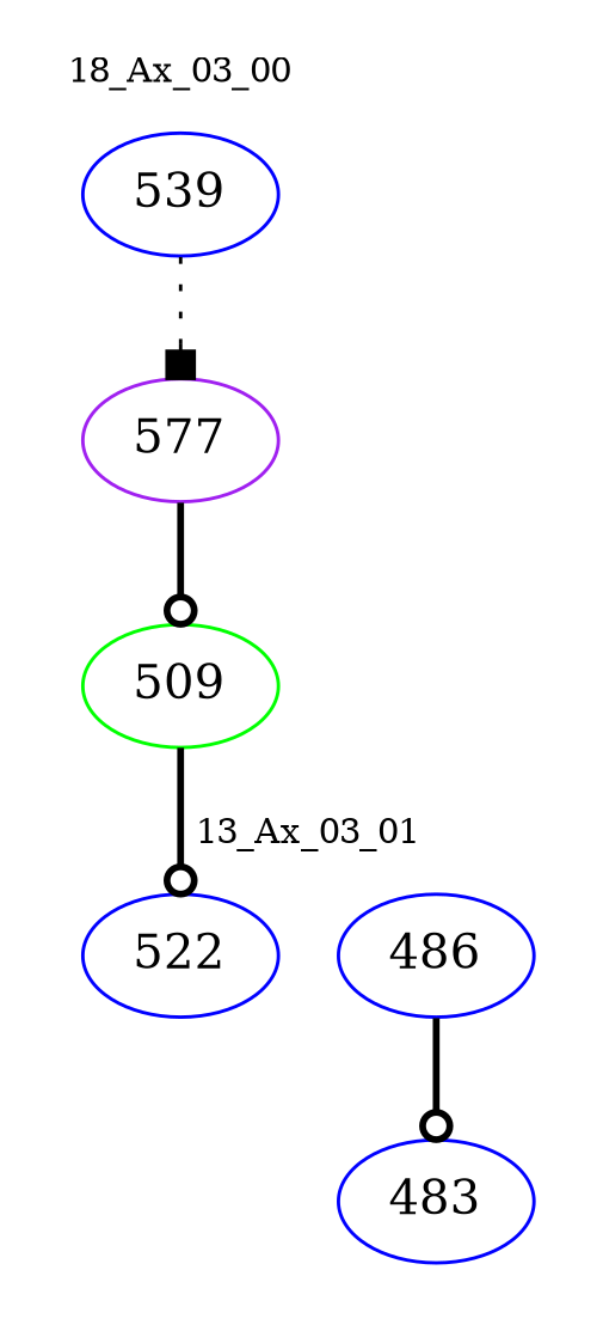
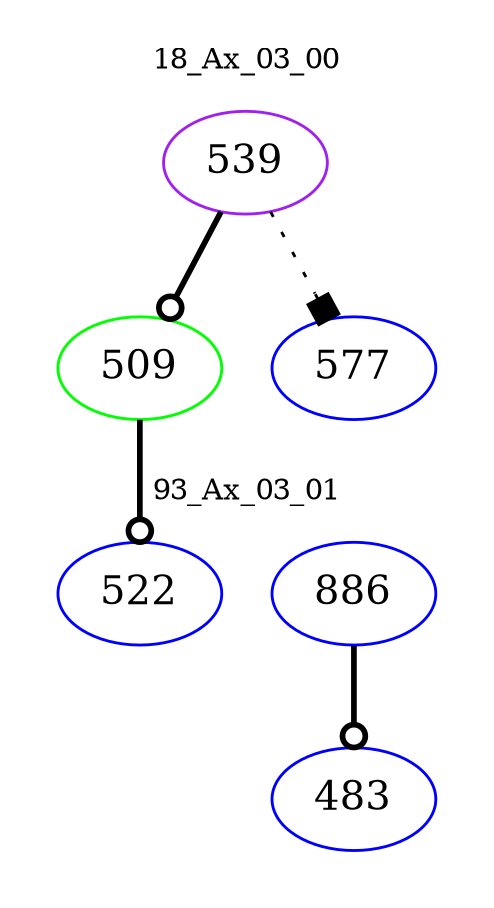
  digraph {
    node [color=blue]
    edge [arrowhead=odot color=black style=bold]
-   n1 [label=486]
+   n1 [label=886]
    n2 [label=483]
    n3 [label=522]
-   n4 [label=539]
+   n4 [color=purple label=539]
    n5 [color=green label=509]
-   n6 [color=purple label=577]
+   n6 [label=577]
    subgraph cluster_1 {
      color=white
      fontsize=10
-     label="13_Ax_03_01"
+     label="93_Ax_03_01"
      n1
      n2
      n3
    }
    subgraph cluster_2 {
      color=white
      fontsize=10
      label="18_Ax_03_00"
      n4
      n5
      n6
    }
    n1 -> n2
-   n6 -> n5
+   n4 -> n5
    n4 -> n6 [arrowhead=box style=dotted]
    n5 -> n3
  }
